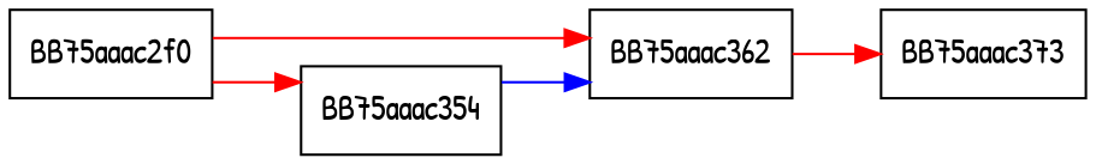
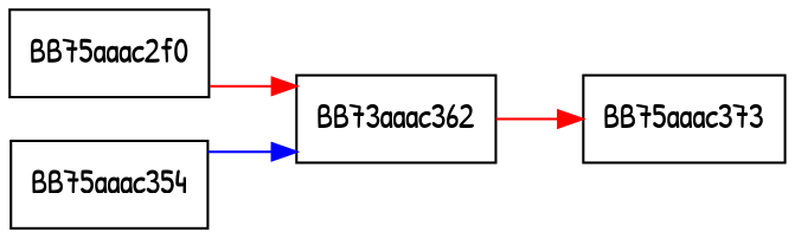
  digraph {
    fontname="Patrick Hand"
    rankdir=LR
    splines=ortho
    node [fontname="Patrick Hand" shape=box]
    edge [color=red fontname="Patrick Hand"]
    BB75aaac2f0
-   BB75aaac362
+   BB75aaac362 [label=BB73aaac362]
    BB75aaac354
    BB75aaac373
    BB75aaac2f0 -> BB75aaac362
-   BB75aaac2f0 -> BB75aaac354
    BB75aaac362 -> BB75aaac373
    BB75aaac354 -> BB75aaac362 [color=blue]
  }
